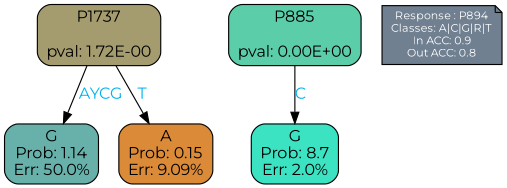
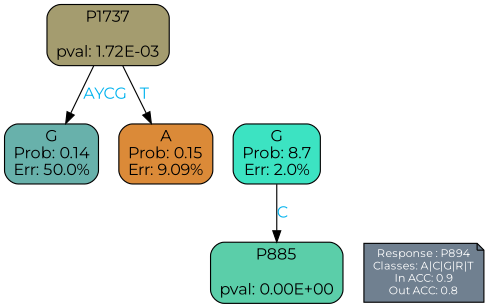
  digraph {
    fontname=Montserrat
    ranksep=equally
    splines=polylines
    node [color=black fontname=Montserrat shape=box style="filled, rounded"]
    edge [fontcolor=deepskyblue2 fontname=Montserrat]
-   n1 [fillcolor="#68b1ab" label="G\nProb: 1.14\nErr: 50.0%"]
+   n1 [fillcolor="#68b1ab" label="G\nProb: 0.14\nErr: 50.0%"]
    n2 [fillcolor="#db8a38" label="A\nProb: 0.15\nErr: 9.09%"]
    n3 [fillcolor="#3ce3c2" label="G\nProb: 8.7\nErr: 2.0%"]
    n4 [align=left fillcolor=slategray fontcolor=white fontsize=10 label="Response : P894\nClasses: A|C|G|R|T\nIn ACC: 0.9\nOut ACC: 0.8\n" shape=note style=filled]
    n5 [fillcolor="#5bcea9" label="P885\n\npval: 0.00E+00"]
-   n6 [fillcolor="#a49c6f" label="P1737\n\npval: 1.72E-00"]
+   n6 [fillcolor="#a49c6f" label="P1737\n\npval: 1.72E-03"]
    subgraph sub_1 {
      rank=same
      n1
      n2
      n3
    }
    subgraph sub_2 {
      rank=same
      n4
      n5
    }
-   n5 -> n3 [label=C]
+   n3 -> n5 [label=C]
    n6 -> n1 [label=AYCG]
    n6 -> n2 [label=T]
  }
